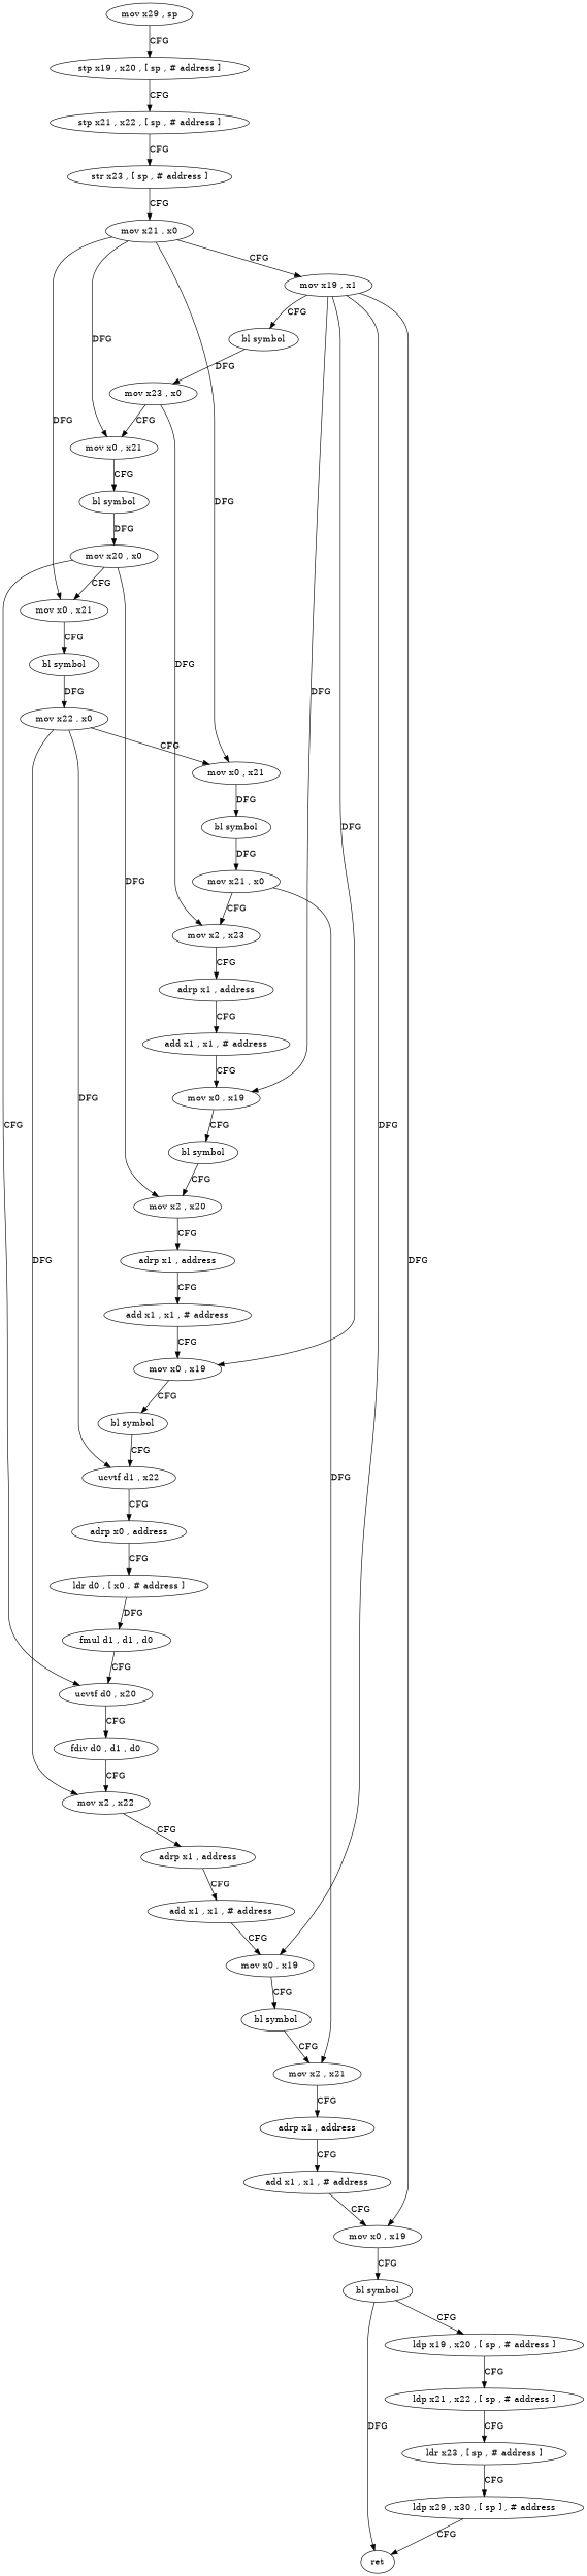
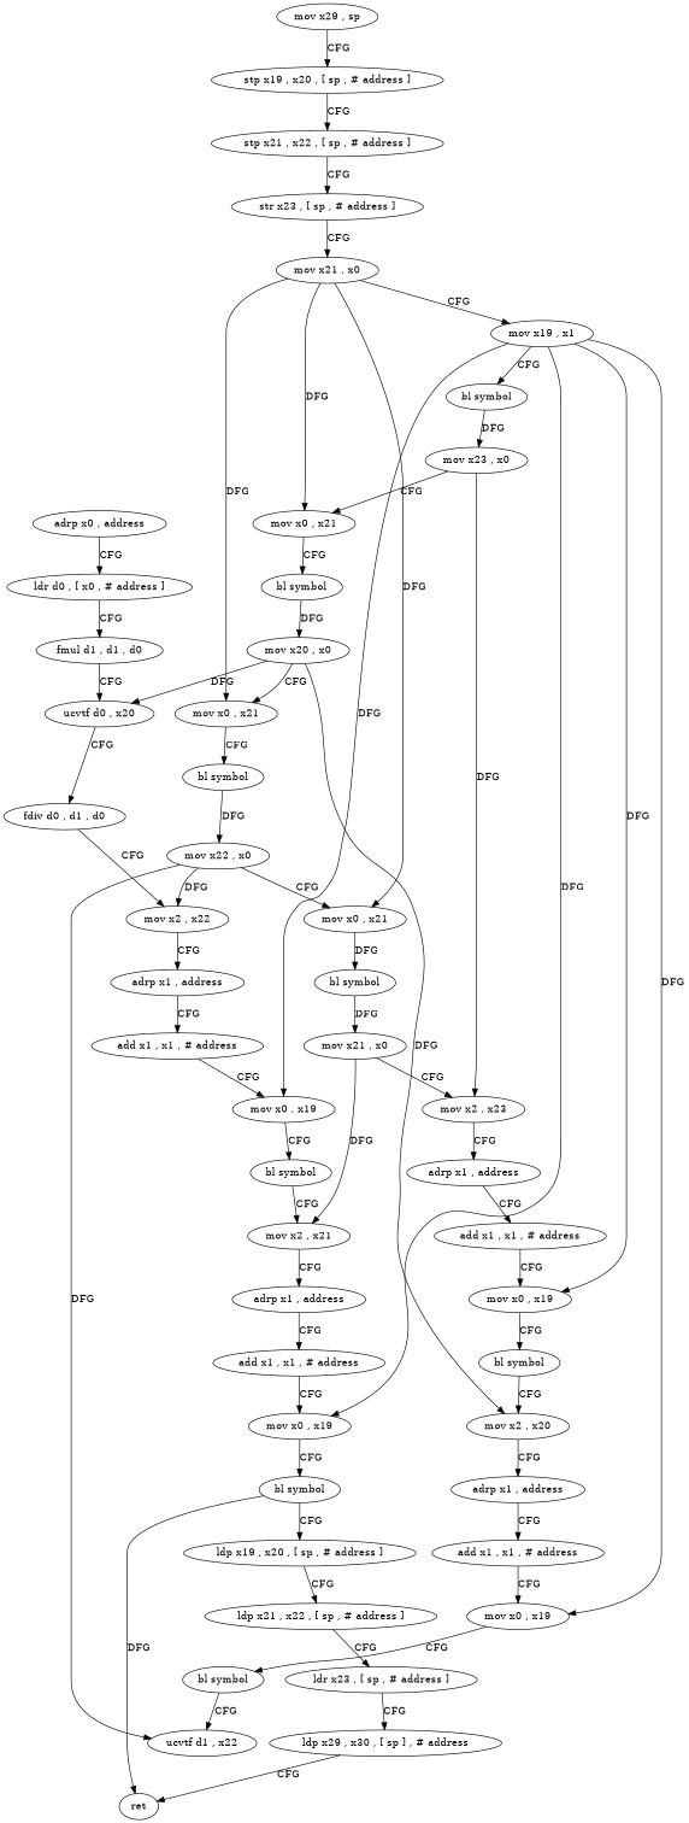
  digraph {
    n1 [label="mov x29 , sp"]
    n2 [label="stp x19 , x20 , [ sp , # address ]"]
    n3 [label="stp x21 , x22 , [ sp , # address ]"]
    n4 [label="str x23 , [ sp , # address ]"]
    n5 [label="mov x21 , x0"]
    n6 [label="mov x19 , x1"]
    n7 [label="mov x0 , x21"]
    n8 [label="mov x0 , x21"]
    n9 [label="mov x0 , x21"]
    n10 [label="bl symbol"]
    n11 [label="mov x0 , x19"]
    n12 [label="mov x0 , x19"]
    n13 [label="mov x0 , x19"]
    n14 [label="mov x0 , x19"]
    n15 [label="bl symbol"]
    n16 [label="bl symbol"]
    n17 [label="bl symbol"]
    n18 [label="mov x23 , x0"]
    n19 [label="bl symbol"]
    n20 [label="bl symbol"]
    n21 [label="bl symbol"]
    n22 [label="bl symbol"]
    n23 [label="mov x2 , x23"]
    n24 [label="adrp x1 , address"]
    n25 [label="mov x20 , x0"]
    n26 [label="mov x2 , x20"]
    n27 [label="ucvtf d0 , x20"]
    n28 [label="adrp x1 , address"]
    n29 [label="fdiv d0 , d1 , d0"]
    n30 [label="mov x22 , x0"]
    n31 [label="ucvtf d1 , x22"]
    n32 [label="mov x2 , x22"]
    n33 [label="adrp x0 , address"]
    n34 [label="adrp x1 , address"]
    n35 [label="mov x21 , x0"]
    n36 [label="mov x2 , x21"]
    n37 [label="adrp x1 , address"]
    n38 [label="add x1 , x1 , # address"]
    n39 [label="add x1 , x1 , # address"]
    n40 [label="ldr d0 , [ x0 , # address ]"]
    n41 [label="fmul d1 , d1 , d0"]
    n42 [label="add x1 , x1 , # address"]
    n43 [label="add x1 , x1 , # address"]
    n44 [label="ldp x19 , x20 , [ sp , # address ]"]
    n45 [label=ret]
    n46 [label="ldp x21 , x22 , [ sp , # address ]"]
    n47 [label="ldr x23 , [ sp , # address ]"]
    n48 [label="ldp x29 , x30 , [ sp ] , # address"]
    n1 -> n2 [label=CFG]
    n2 -> n3 [label=CFG]
    n3 -> n4 [label=CFG]
    n4 -> n5 [label=CFG]
    n5 -> n6 [label=CFG]
    n5 -> n7 [label=DFG]
    n5 -> n8 [label=DFG]
    n5 -> n9 [label=DFG]
    n6 -> n10 [label=CFG]
    n6 -> n11 [label=DFG]
    n6 -> n12 [label=DFG]
    n6 -> n13 [label=DFG]
    n6 -> n14 [label=DFG]
    n7 -> n15 [label=CFG]
    n8 -> n16 [label=CFG]
    n9 -> n17 [label=DFG]
    n10 -> n18 [label=DFG]
    n11 -> n19 [label=CFG]
    n12 -> n20 [label=CFG]
    n13 -> n21 [label=CFG]
    n14 -> n22 [label=CFG]
    n15 -> n25 [label=DFG]
    n16 -> n30 [label=DFG]
    n17 -> n35 [label=DFG]
    n18 -> n7 [label=CFG]
    n18 -> n23 [label=DFG]
    n19 -> n26 [label=CFG]
    n20 -> n31 [label=CFG]
    n21 -> n36 [label=CFG]
    n22 -> n44 [label=CFG]
    n22 -> n45 [label=DFG]
    n23 -> n24 [label=CFG]
    n24 -> n38 [label=CFG]
    n25 -> n8 [label=CFG]
    n25 -> n26 [label=DFG]
-   n25 -> n27 [label=CFG]
+   n25 -> n27 [label=DFG]
    n26 -> n28 [label=CFG]
    n27 -> n29 [label=CFG]
    n28 -> n39 [label=CFG]
    n29 -> n32 [label=CFG]
    n30 -> n9 [label=CFG]
    n30 -> n31 [label=DFG]
    n30 -> n32 [label=DFG]
-   n31 -> n33 [label=CFG]
    n32 -> n34 [label=CFG]
    n33 -> n40 [label=CFG]
    n34 -> n42 [label=CFG]
    n35 -> n23 [label=CFG]
    n35 -> n36 [label=DFG]
    n36 -> n37 [label=CFG]
    n37 -> n43 [label=CFG]
    n38 -> n11 [label=CFG]
    n39 -> n12 [label=CFG]
-   n40 -> n41 [label=DFG]
+   n40 -> n41 [label=CFG]
    n41 -> n27 [label=CFG]
    n42 -> n13 [label=CFG]
    n43 -> n14 [label=CFG]
    n44 -> n46 [label=CFG]
    n46 -> n47 [label=CFG]
    n47 -> n48 [label=CFG]
    n48 -> n45 [label=CFG]
  }
